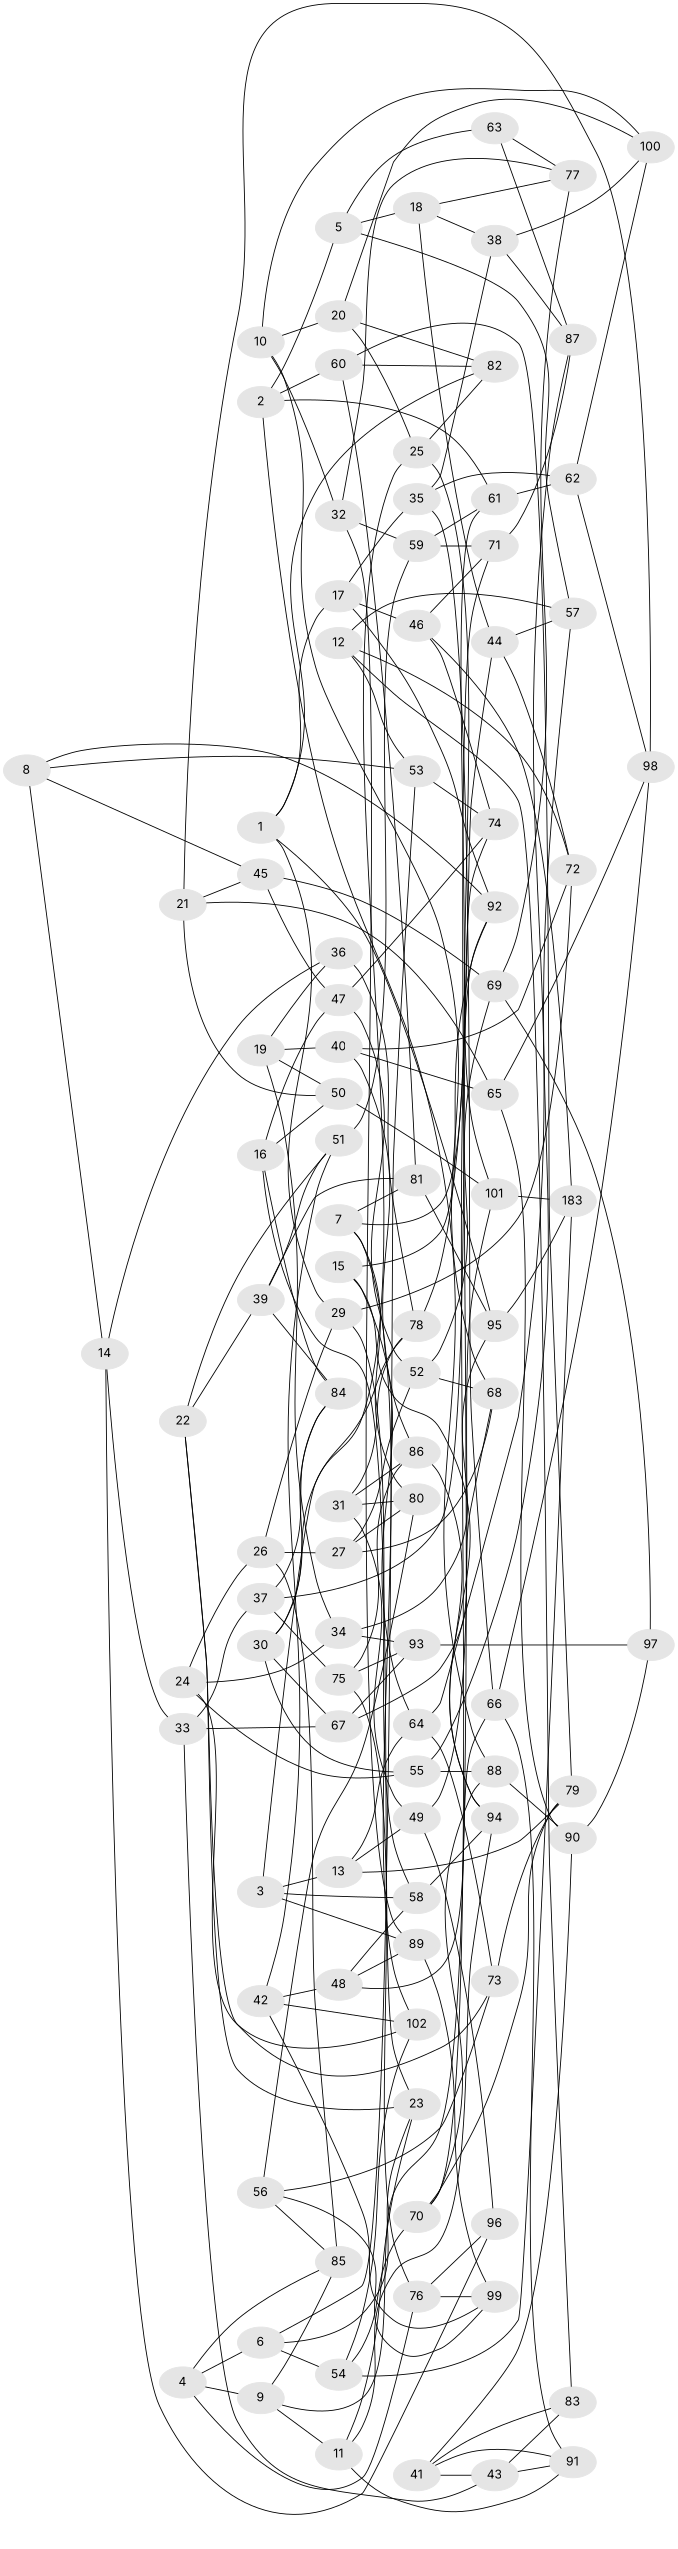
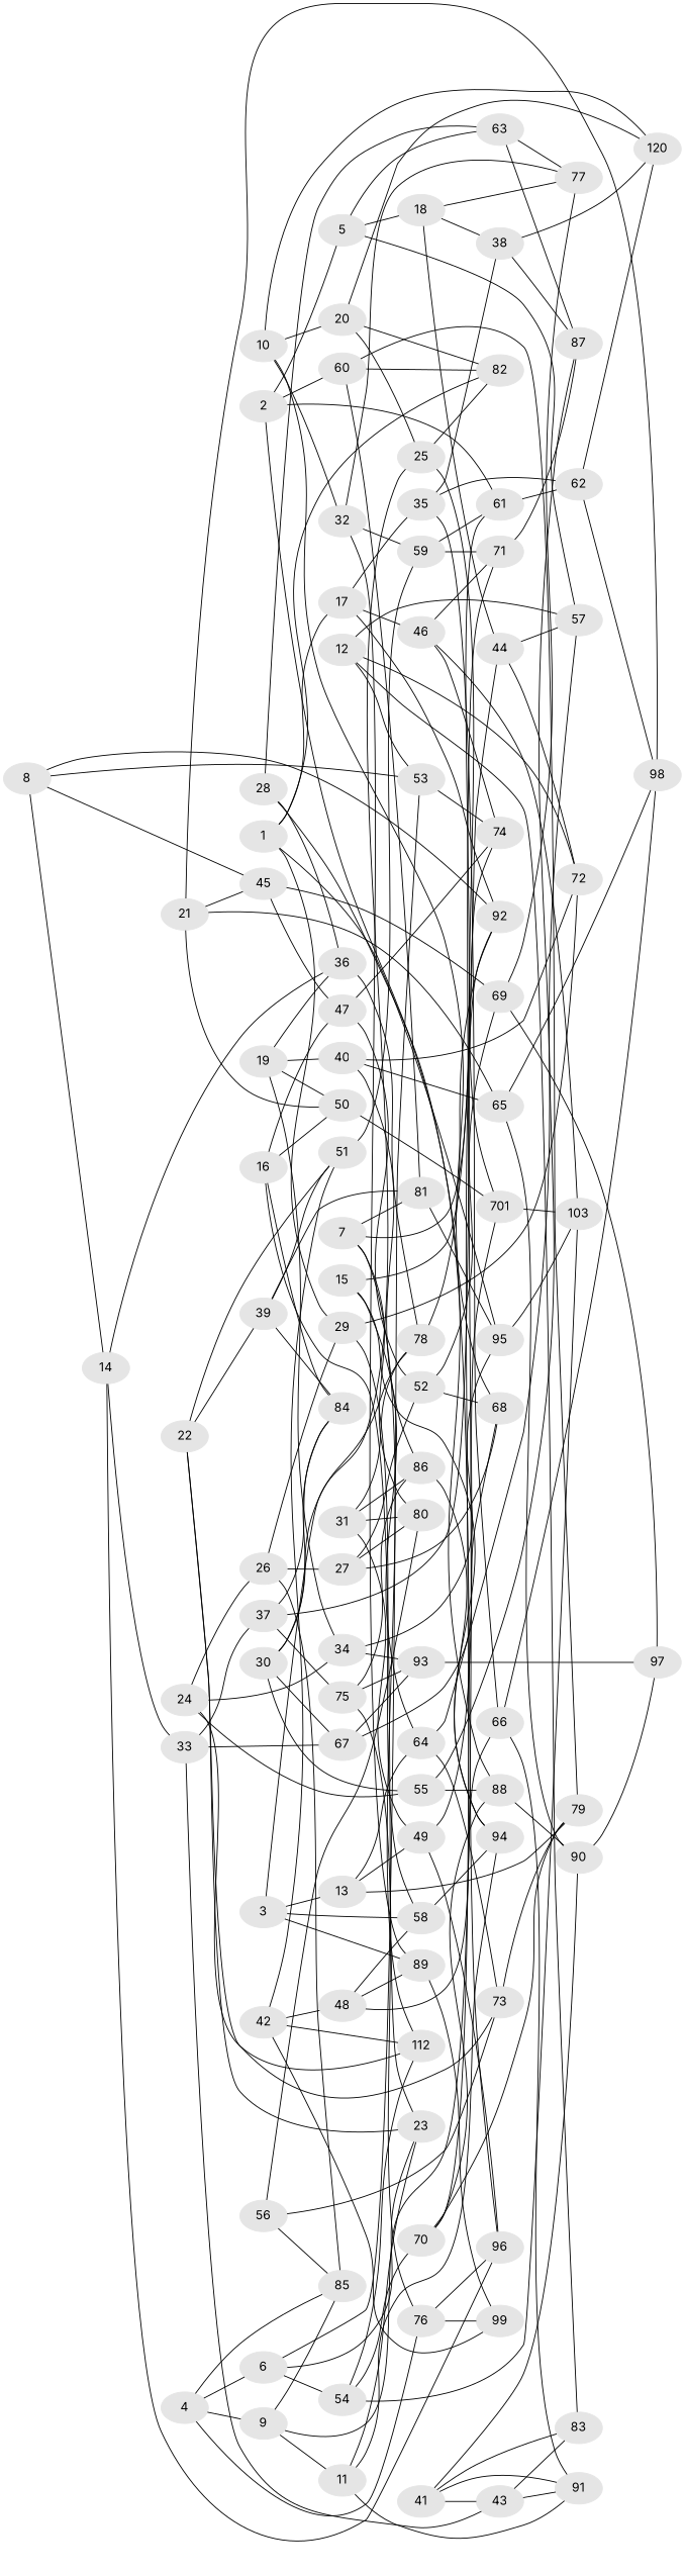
  graph {
    fontname=Inter
    rankdir=LR
    node [color=gray90 fontname=Inter style=filled]
    edge [fontname=Inter]
    1
    17
    29
    82
    95
    92
    35
    46
    58
    72
-   103 [label=183]
+   103
    2
    5
    60
    61
    88
    18
    57
    63
    81
    79
    62
    90
    3
    13
    25
    89
    49
    64
-   101
+   101 [label=701]
    94
    99
    4
    6
    9
    76
    85
    23
    53
    54
    11
    71
    96
    44
    38
    77
    87
    74
-   102
+   102 [label=112]
    70
    7
    80
    8
    14
    45
    33
    36
    47
    69
    91
    10
    20
    32
    68
-   100
+   100 [label=120]
    59
    12
    83
    73
    67
    37
    43
    78
    15
+   28
    16
    50
    84
    52
    66
    19
    34
    40
    93
    65
    86
    21
    98
    22
    39
    51
    24
    26
    55
    27
    30
    31
    75
    97
    41
    42
    48
    56
    1 -- 17
    1 -- 29
    1 -- 82
    1 -- 95
    17 -- 92
    17 -- 35
    17 -- 46
    29 -- 58
    29 -- 72
    95 -- 103
    35 -- 62
    35 -- 38
    35 -- 66
    46 -- 103
    46 -- 71
    46 -- 74
    58 -- 94
    2 -- 5
    2 -- 60
    2 -- 61
    2 -- 88
    5 -- 18
    5 -- 57
    5 -- 63
    60 -- 82
    60 -- 81
    60 -- 79
    61 -- 62
    88 -- 90
    18 -- 44
    18 -- 38
    18 -- 77
    63 -- 77
    63 -- 87
    81 -- 95
    62 -- 100
    62 -- 98
    90 -- 97
    3 -- 58
    3 -- 13
    3 -- 25
    3 -- 89
    13 -- 79
    13 -- 49
    13 -- 64
    25 -- 82
    25 -- 101
    89 -- 99
    49 -- 101
    49 -- 96
    64 -- 87
    64 -- 73
    101 -- 103
    4 -- 6
    4 -- 9
    4 -- 76
    4 -- 85
    6 -- 23
    6 -- 53
    6 -- 54
    9 -- 85
    9 -- 11
    9 -- 71
    76 -- 99
    76 -- 96
    53 -- 74
    54 -- 103
    54 -- 102
    54 -- 70
    11 -- 94
    11 -- 23
    11 -- 91
    71 -- 87
    44 -- 72
    44 -- 57
    38 -- 87
    38 -- 100
    70 -- 92
    70 -- 88
    70 -- 79
    7 -- 61
    7 -- 81
    7 -- 102
    7 -- 80
    8 -- 92
    8 -- 53
    8 -- 14
    8 -- 45
    14 -- 96
    14 -- 33
    14 -- 36
    45 -- 47
    45 -- 69
    33 -- 67
    33 -- 37
    33 -- 43
    36 -- 78
    47 -- 74
    47 -- 52
    69 -- 77
    69 -- 97
    10 -- 20
    10 -- 32
    10 -- 68
    10 -- 100
    20 -- 82
    20 -- 25
    20 -- 100
    32 -- 89
    32 -- 77
    32 -- 59
    59 -- 61
    59 -- 71
    12 -- 72
    12 -- 57
    12 -- 53
    12 -- 83
    73 -- 79
    67 -- 68
    67 -- 93
    37 -- 74
    37 -- 84
    37 -- 75
    43 -- 91
    43 -- 83
    78 -- 92
    15 -- 64
    15 -- 94
    15 -- 44
+   28 -- 63
+   28 -- 96
+   28 -- 36
    16 -- 23
    16 -- 47
    16 -- 50
    16 -- 84
    50 -- 101
    52 -- 69
    52 -- 68
    66 -- 91
    66 -- 98
    19 -- 36
    19 -- 50
    19 -- 34
    19 -- 40
    34 -- 95
    34 -- 93
    40 -- 72
    40 -- 65
    40 -- 86
    93 -- 97
    65 -- 90
    65 -- 98
    86 -- 94
    21 -- 45
    21 -- 50
    21 -- 65
    21 -- 98
    22 -- 23
    22 -- 73
    22 -- 39
    22 -- 51
    39 -- 81
    39 -- 84
    39 -- 51
    51 -- 59
    24 -- 102
    24 -- 34
    24 -- 26
    24 -- 55
    26 -- 29
    26 -- 85
    26 -- 27
    55 -- 88
    55 -- 57
    27 -- 80
    27 -- 68
    27 -- 52
    30 -- 67
    30 -- 78
    30 -- 84
    30 -- 55
    31 -- 49
    31 -- 80
    31 -- 78
    31 -- 86
    75 -- 76
    75 -- 93
    75 -- 86
    41 -- 90
    41 -- 91
    41 -- 83
    41 -- 43
    42 -- 99
    42 -- 102
    42 -- 51
    42 -- 48
    48 -- 58
    48 -- 89
    48 -- 66
-   56 -- 99
    56 -- 85
    56 -- 80
    56 -- 73
  }
